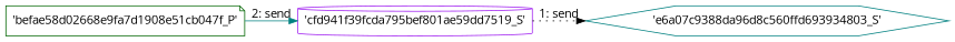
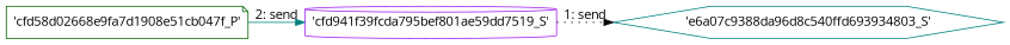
  digraph {
    engine=neato
    fixedsize=false
    fontname="Open Sans"
    fontsize=10
    nodesep=0.3
    rankdir=LR
    ranksep=0
    splines=true
    node [fontname="Open Sans" node_type=Socket]
    edge [fontname="Open Sans"]
-   "'e6a07c9388da96d8c560ffd693934803_S'" [color=teal shape=hexagon]
-   "'befae58d02668e9fa7d1908e51cb047f_P'" [color=darkgreen node_type=Process shape=note]
+   "'e6a07c9388da96d8c560ffd693934803_S'" [color=teal shape=hexagon label="'e6a07c9388da96d8c540ffd693934803_S'"]
+   "'befae58d02668e9fa7d1908e51cb047f_P'" [color=darkgreen node_type=Process shape=note label="'cfd58d02668e9fa7d1908e51cb047f_P'"]
    "'cfd941f39fcda795bef801ae59dd7519_S'" [color=purple shape=cylinder]
    "'befae58d02668e9fa7d1908e51cb047f_P'" -> "'cfd941f39fcda795bef801ae59dd7519_S'" [color=teal label="2: send" style=solid]
    "'cfd941f39fcda795bef801ae59dd7519_S'" -> "'e6a07c9388da96d8c560ffd693934803_S'" [color=black label="1: send" style=dotted]
  }
